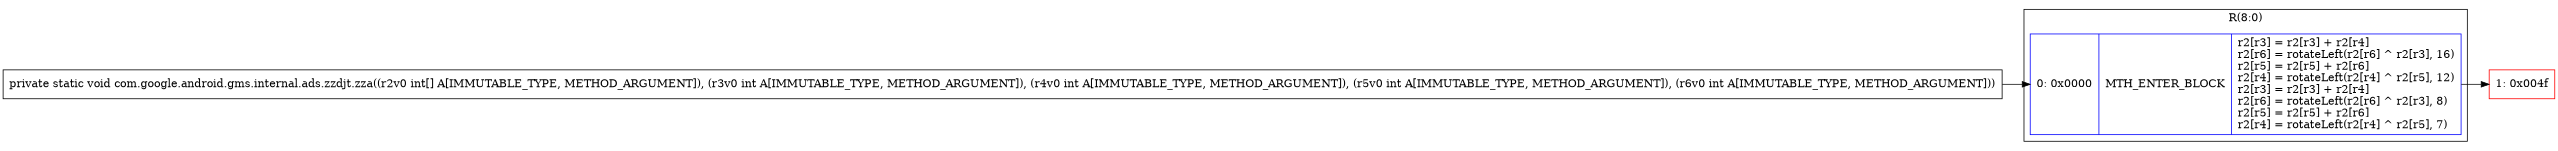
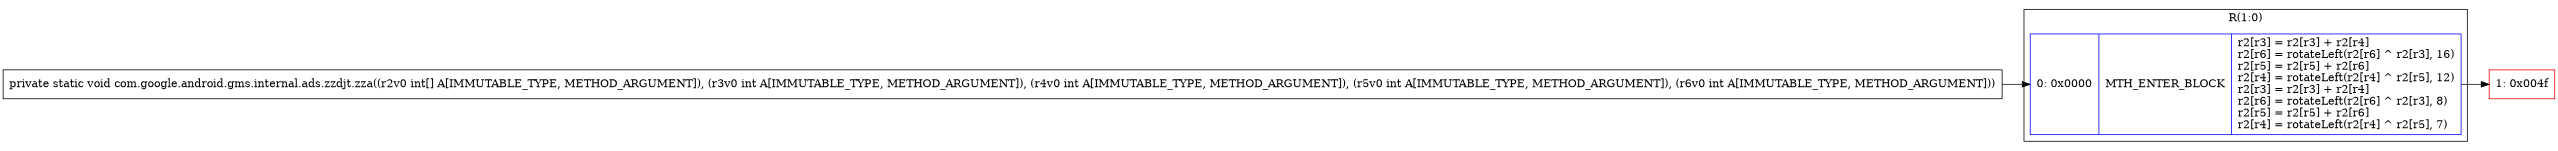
  digraph {
    rankdir=LR
    node [shape=record]
    n1 [color=blue label="{0\:\ 0x0000|MTH_ENTER_BLOCK\l|r2[r3] = r2[r3] + r2[r4]\lr2[r6] = rotateLeft(r2[r6] ^ r2[r3], 16)\lr2[r5] = r2[r5] + r2[r6]\lr2[r4] = rotateLeft(r2[r4] ^ r2[r5], 12)\lr2[r3] = r2[r3] + r2[r4]\lr2[r6] = rotateLeft(r2[r6] ^ r2[r3], 8)\lr2[r5] = r2[r5] + r2[r6]\lr2[r4] = rotateLeft(r2[r4] ^ r2[r5], 7)\l}"]
    n2 [color=red label="{1\:\ 0x004f}"]
    n3 [label="{private static void com.google.android.gms.internal.ads.zzdjt.zza((r2v0 int[] A[IMMUTABLE_TYPE, METHOD_ARGUMENT]), (r3v0 int A[IMMUTABLE_TYPE, METHOD_ARGUMENT]), (r4v0 int A[IMMUTABLE_TYPE, METHOD_ARGUMENT]), (r5v0 int A[IMMUTABLE_TYPE, METHOD_ARGUMENT]), (r6v0 int A[IMMUTABLE_TYPE, METHOD_ARGUMENT])) }"]
    subgraph cluster_1 {
-     label="R(8:0)"
+     label="R(1:0)"
      n1
    }
    n1 -> n2
    n3 -> n1
  }
